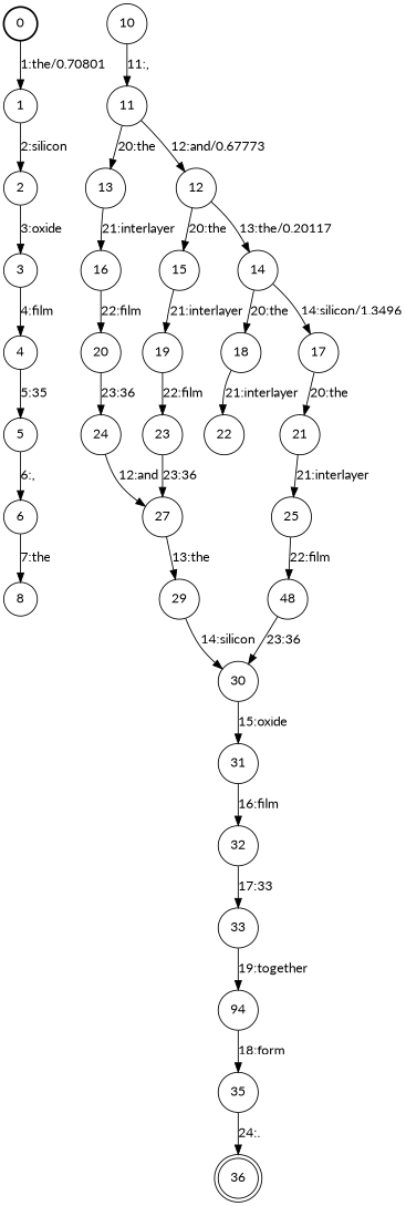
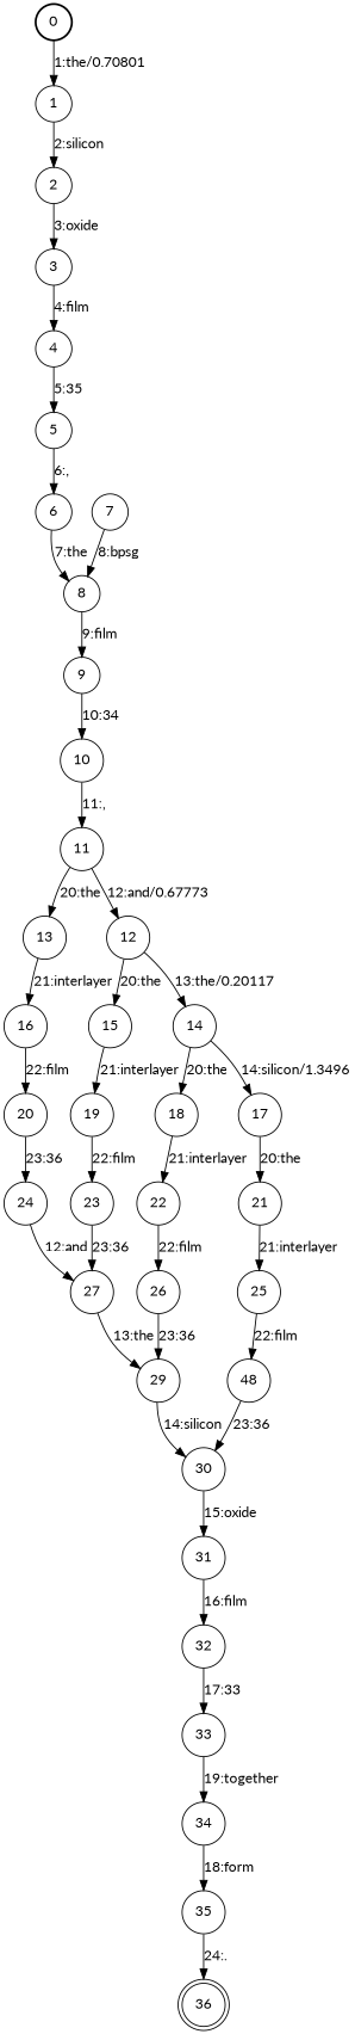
  digraph {
    fontname=Lato
    nodesep=0.25
    rankdir=TB
    ranksep=0.4
    node [fontname=Lato fontsize=14 shape=circle style=solid]
    edge [fontname=Lato fontsize=14]
    n1 [label=0 style=bold]
    n2 [label=1]
    n3 [label=2]
    n4 [label=3]
    n5 [label=4]
    n6 [label=5]
    n7 [label=6]
    n8 [label=8]
+   n9 [label=7]
+   n10 [label=9]
    n11 [label=10]
    n12 [label=11]
    n13 [label=13]
    n14 [label=12]
    n15 [label=16]
    n16 [label=14]
    n17 [label=15]
    n18 [label=20]
    n19 [label=18]
    n20 [label=17]
    n21 [label=19]
    n22 [label=22]
    n23 [label=21]
    n24 [label=23]
    n25 [label=24]
+   n26 [label=26]
    n27 [label=25]
    n28 [label=27]
    n29 [label=48]
    n30 [label=29]
    n31 [label=30]
    n32 [label=31]
    n33 [label=32]
    n34 [label=33]
-   n35 [label=94]
+   n35 [label=34]
    n36 [label=35]
    n37 [label=36 shape=doublecircle]
    n1 -> n2 [label="1:the/0.70801"]
    n2 -> n3 [label="2:silicon"]
    n3 -> n4 [label="3:oxide"]
    n4 -> n5 [label="4:film"]
    n5 -> n6 [label="5:35"]
    n6 -> n7 [label="6:,"]
    n7 -> n8 [label="7:the"]
+   n8 -> n10 [label="9:film"]
+   n9 -> n8 [label="8:bpsg"]
+   n10 -> n11 [label="10:34"]
    n11 -> n12 [label="11:,"]
    n12 -> n13 [label="20:the"]
    n12 -> n14 [label="12:and/0.67773"]
    n13 -> n15 [label="21:interlayer"]
    n14 -> n16 [label="13:the/0.20117"]
    n14 -> n17 [label="20:the"]
    n15 -> n18 [label="22:film"]
    n16 -> n19 [label="20:the"]
    n16 -> n20 [label="14:silicon/1.3496"]
    n17 -> n21 [label="21:interlayer"]
    n18 -> n25 [label="23:36"]
    n19 -> n22 [label="21:interlayer"]
    n20 -> n23 [label="20:the"]
    n21 -> n24 [label="22:film"]
+   n22 -> n26 [label="22:film"]
    n23 -> n27 [label="21:interlayer"]
    n24 -> n28 [label="23:36"]
    n25 -> n28 [label="12:and"]
+   n26 -> n30 [label="23:36"]
    n27 -> n29 [label="22:film"]
    n28 -> n30 [label="13:the"]
    n29 -> n31 [label="23:36"]
    n30 -> n31 [label="14:silicon"]
    n31 -> n32 [label="15:oxide"]
    n32 -> n33 [label="16:film"]
    n33 -> n34 [label="17:33"]
    n34 -> n35 [label="19:together"]
    n35 -> n36 [label="18:form"]
    n36 -> n37 [label="24:."]
  }
